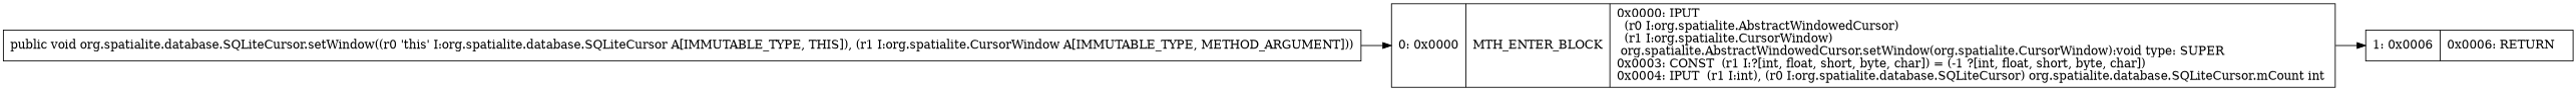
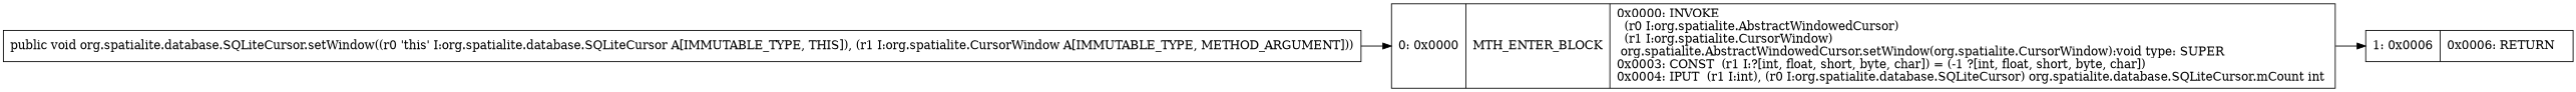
  digraph {
    rankdir=LR
    node [shape=record]
-   n1 [label="{0\:\ 0x0000|MTH_ENTER_BLOCK\l|0x0000: IPUT  \l  (r0 I:org.spatialite.AbstractWindowedCursor)\l  (r1 I:org.spatialite.CursorWindow)\l org.spatialite.AbstractWindowedCursor.setWindow(org.spatialite.CursorWindow):void type: SUPER \l0x0003: CONST  (r1 I:?[int, float, short, byte, char]) = (\-1 ?[int, float, short, byte, char]) \l0x0004: IPUT  (r1 I:int), (r0 I:org.spatialite.database.SQLiteCursor) org.spatialite.database.SQLiteCursor.mCount int \l}"]
+   n1 [label="{0\:\ 0x0000|MTH_ENTER_BLOCK\l|0x0000: INVOKE  \l  (r0 I:org.spatialite.AbstractWindowedCursor)\l  (r1 I:org.spatialite.CursorWindow)\l org.spatialite.AbstractWindowedCursor.setWindow(org.spatialite.CursorWindow):void type: SUPER \l0x0003: CONST  (r1 I:?[int, float, short, byte, char]) = (\-1 ?[int, float, short, byte, char]) \l0x0004: IPUT  (r1 I:int), (r0 I:org.spatialite.database.SQLiteCursor) org.spatialite.database.SQLiteCursor.mCount int \l}"]
    n2 [label="{1\:\ 0x0006|0x0006: RETURN   \l}"]
    n3 [label="{public void org.spatialite.database.SQLiteCursor.setWindow((r0 'this' I:org.spatialite.database.SQLiteCursor A[IMMUTABLE_TYPE, THIS]), (r1 I:org.spatialite.CursorWindow A[IMMUTABLE_TYPE, METHOD_ARGUMENT])) }"]
    n1 -> n2
    n3 -> n1
  }
